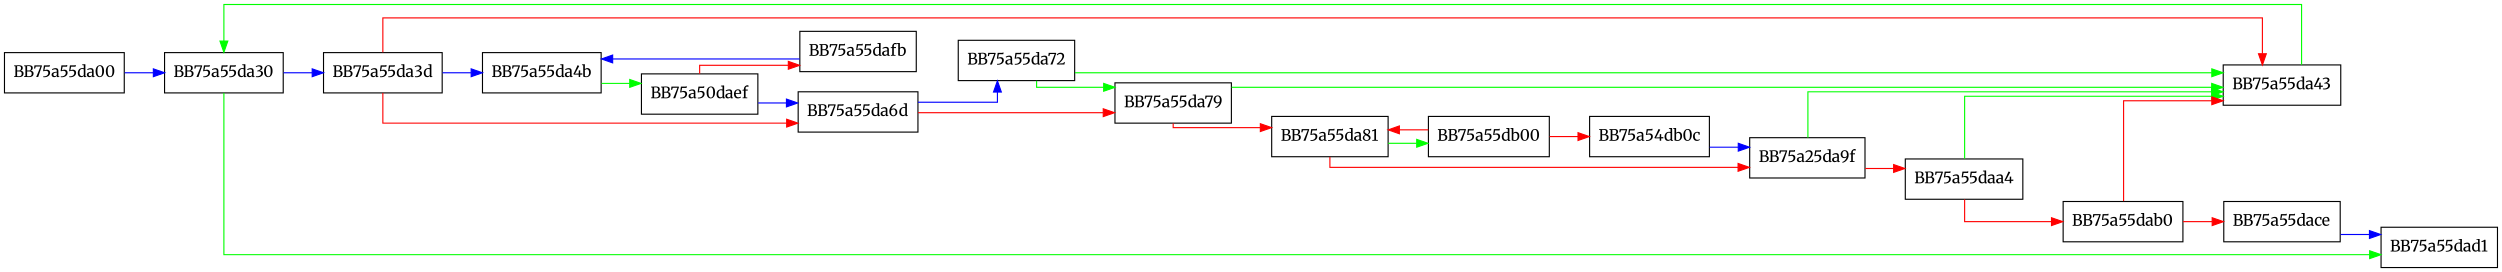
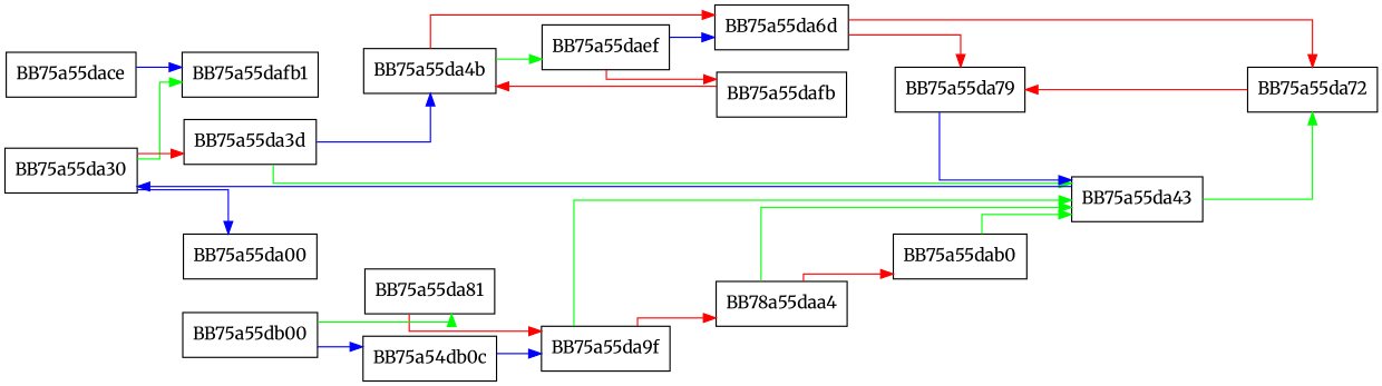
  digraph {
    fontname=Merriweather
    rankdir=LR
    splines=ortho
    node [fontname=Merriweather shape=box]
    edge [color=red fontname=Merriweather]
    BB75a55da00
    BB75a55da30
-   BB75a55dad1
+   BB75a55dad1 [label=BB75a55dafb1]
    BB75a55da3d
    BB75a55da4b
    BB75a55da43
-   BB75a55daef [label=BB75a50daef]
+   BB75a55daef
    BB75a55da6d
    BB75a55dafb
    BB75a55da79
    BB75a55da72
    BB75a55da81
    BB75a55db00
-   BB75a55da9f [label=BB75a25da9f]
+   BB75a55da9f
    n15 [label=BB75a54db0c]
-   BB75a55daa4
+   BB75a55daa4 [label=BB78a55daa4]
    BB75a55dab0
    BB75a55dace
-   BB75a55da00 -> BB75a55da30 [color=blue]
+   BB75a55da30 -> BB75a55da00 [color=blue]
    BB75a55da30 -> BB75a55dad1 [color=green]
-   BB75a55da30 -> BB75a55da3d [color=blue]
+   BB75a55da30 -> BB75a55da3d
    BB75a55da3d -> BB75a55da4b [color=blue]
-   BB75a55da3d -> BB75a55da43
+   BB75a55da3d -> BB75a55da43 [color=green]
    BB75a55da4b -> BB75a55daef [color=green]
-   BB75a55da3d -> BB75a55da6d
-   BB75a55da43 -> BB75a55da30 [color=green]
+   BB75a55da4b -> BB75a55da6d
+   BB75a55da43 -> BB75a55da30 [color=blue]
    BB75a55daef -> BB75a55da6d [color=blue]
    BB75a55daef -> BB75a55dafb
    BB75a55da6d -> BB75a55da79
-   BB75a55da6d -> BB75a55da72 [color=blue]
-   BB75a55dafb -> BB75a55da4b [color=blue]
-   BB75a55da79 -> BB75a55da43 [color=green]
-   BB75a55da79 -> BB75a55da81
-   BB75a55da72 -> BB75a55da43 [color=green]
-   BB75a55da72 -> BB75a55da79 [color=green]
-   BB75a55da81 -> BB75a55db00 [color=green]
+   BB75a55da6d -> BB75a55da72
+   BB75a55dafb -> BB75a55da4b
+   BB75a55da79 -> BB75a55da43 [color=blue]
+   BB75a55da43 -> BB75a55da72 [color=green]
+   BB75a55da72 -> BB75a55da79
    BB75a55da81 -> BB75a55da9f
-   BB75a55db00 -> BB75a55da81
-   BB75a55db00 -> n15
+   BB75a55db00 -> BB75a55da81 [color=green]
+   BB75a55db00 -> n15 [color=blue]
    BB75a55da9f -> BB75a55da43 [color=green]
    BB75a55da9f -> BB75a55daa4
    n15 -> BB75a55da9f [color=blue]
    BB75a55daa4 -> BB75a55da43 [color=green]
    BB75a55daa4 -> BB75a55dab0
-   BB75a55dab0 -> BB75a55da43
-   BB75a55dab0 -> BB75a55dace
+   BB75a55dab0 -> BB75a55da43 [color=green]
    BB75a55dace -> BB75a55dad1 [color=blue]
  }
